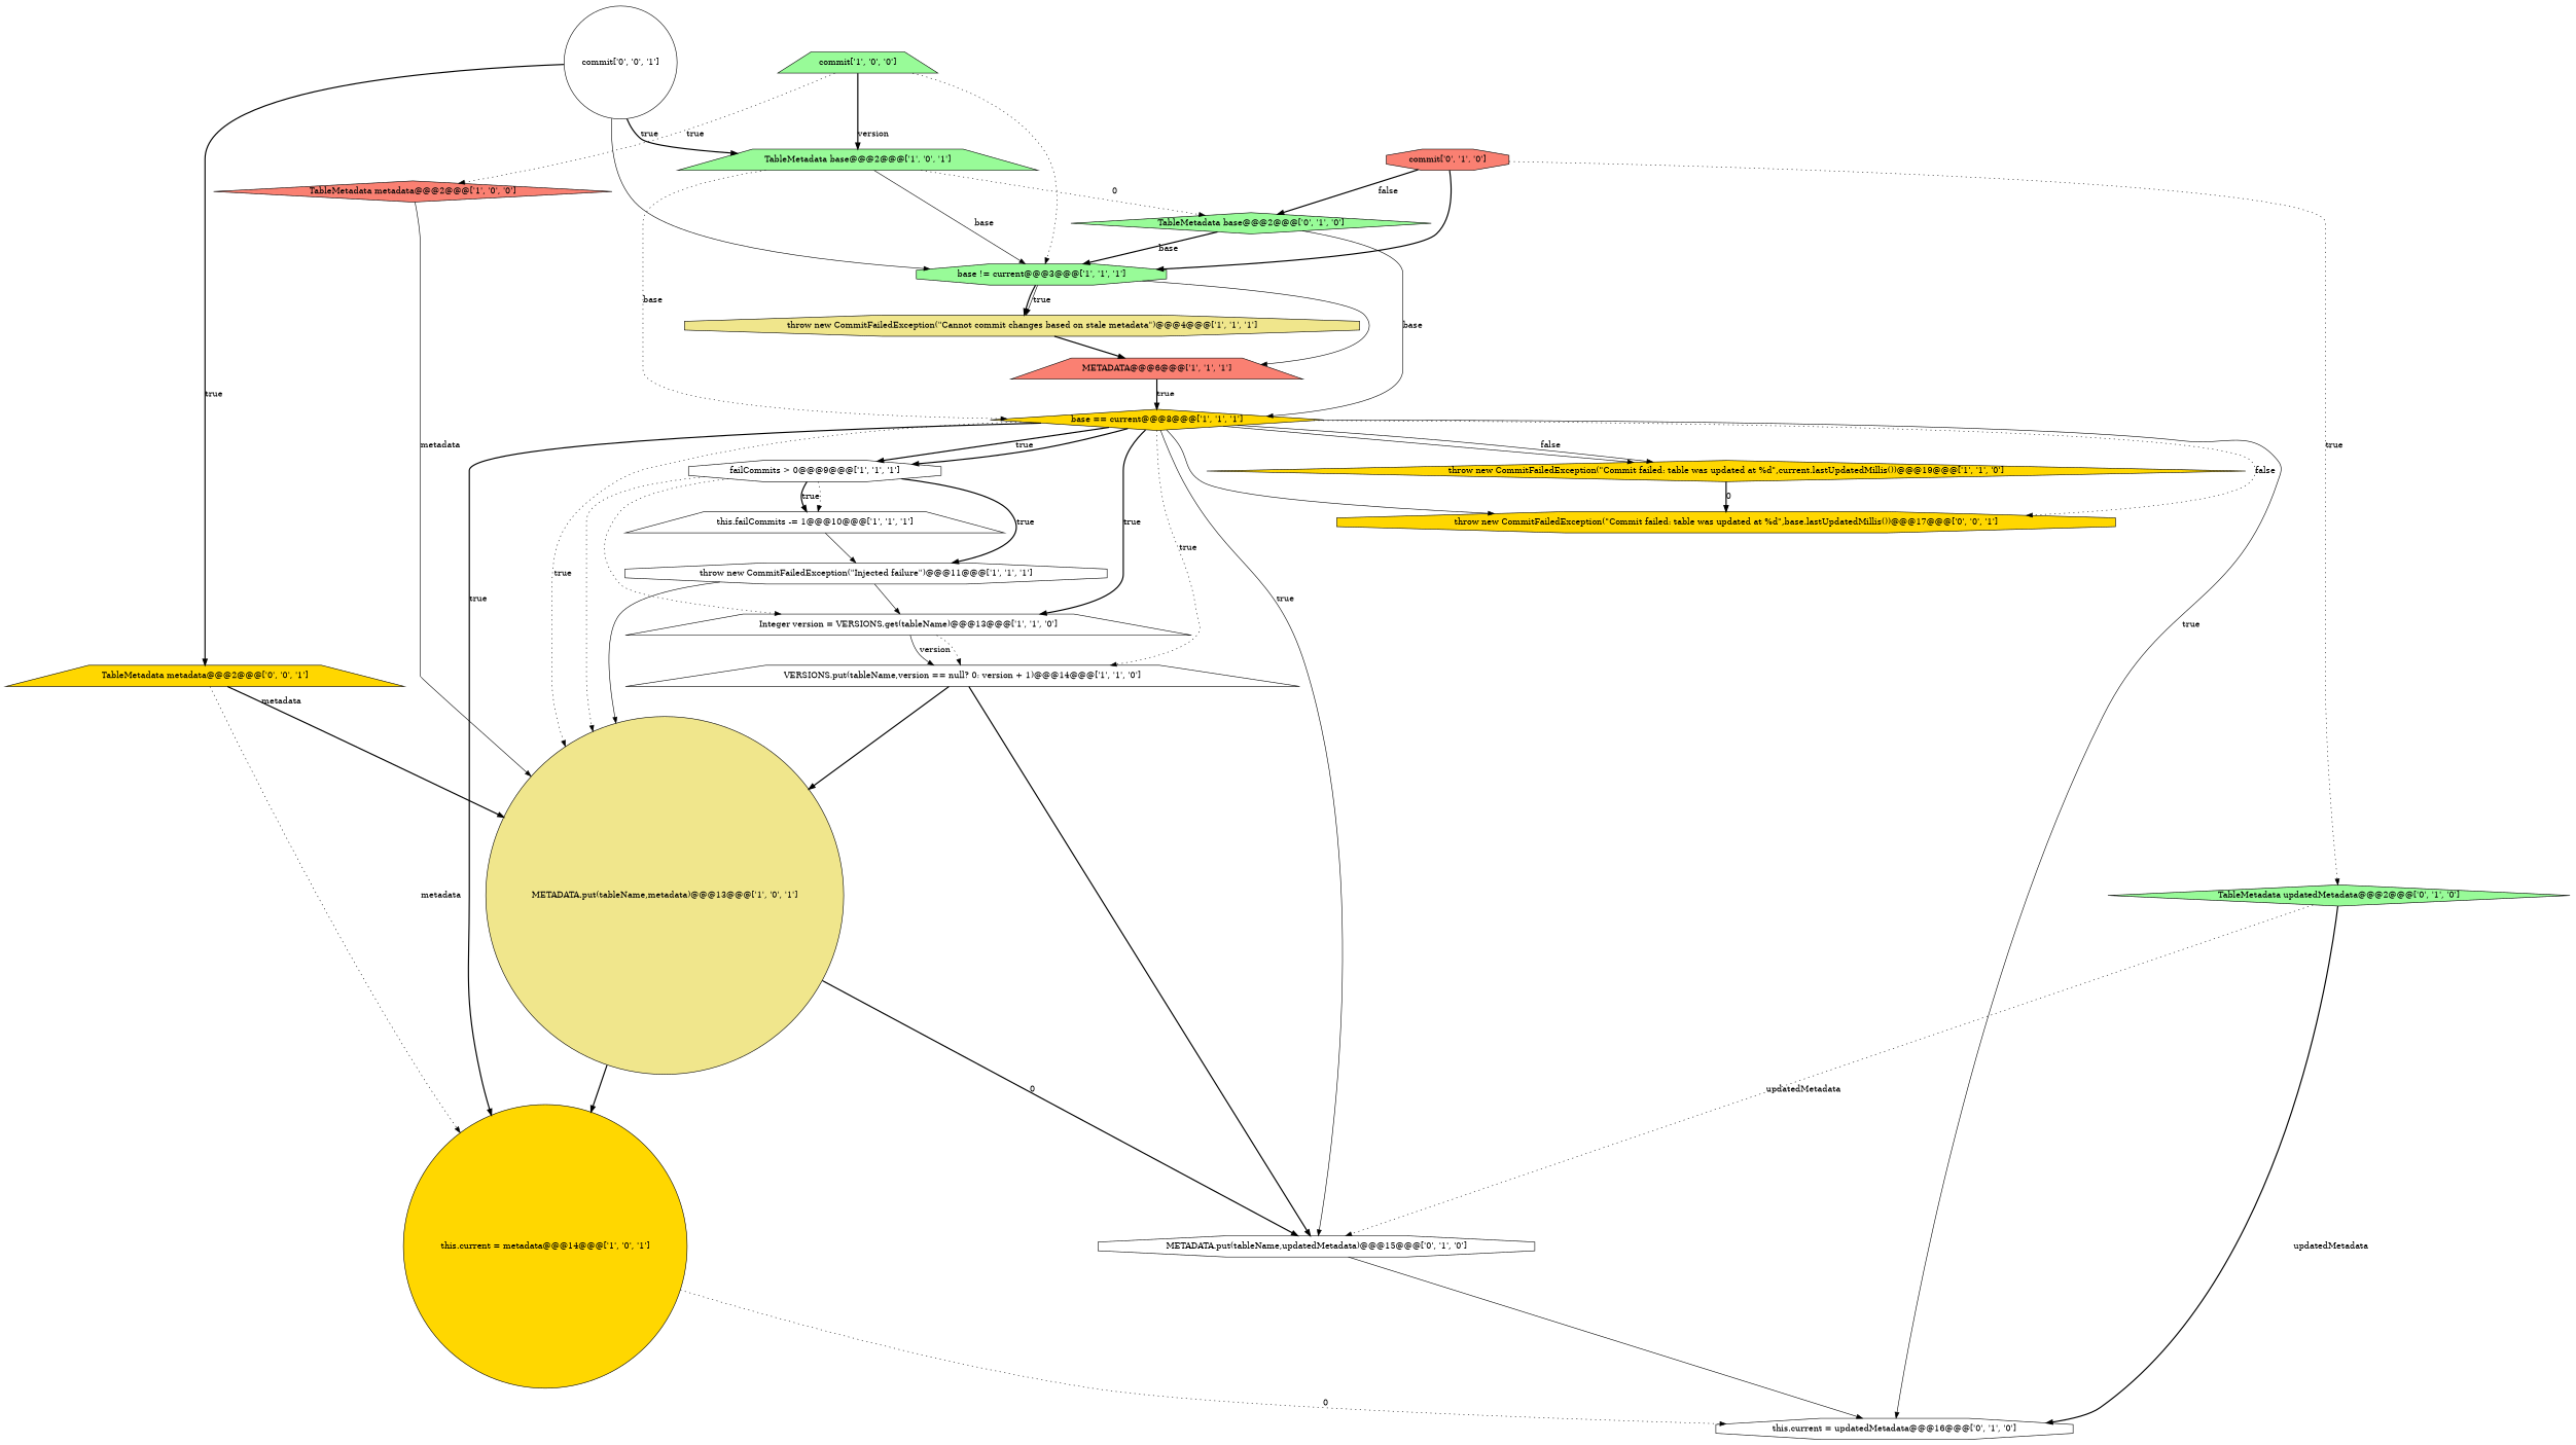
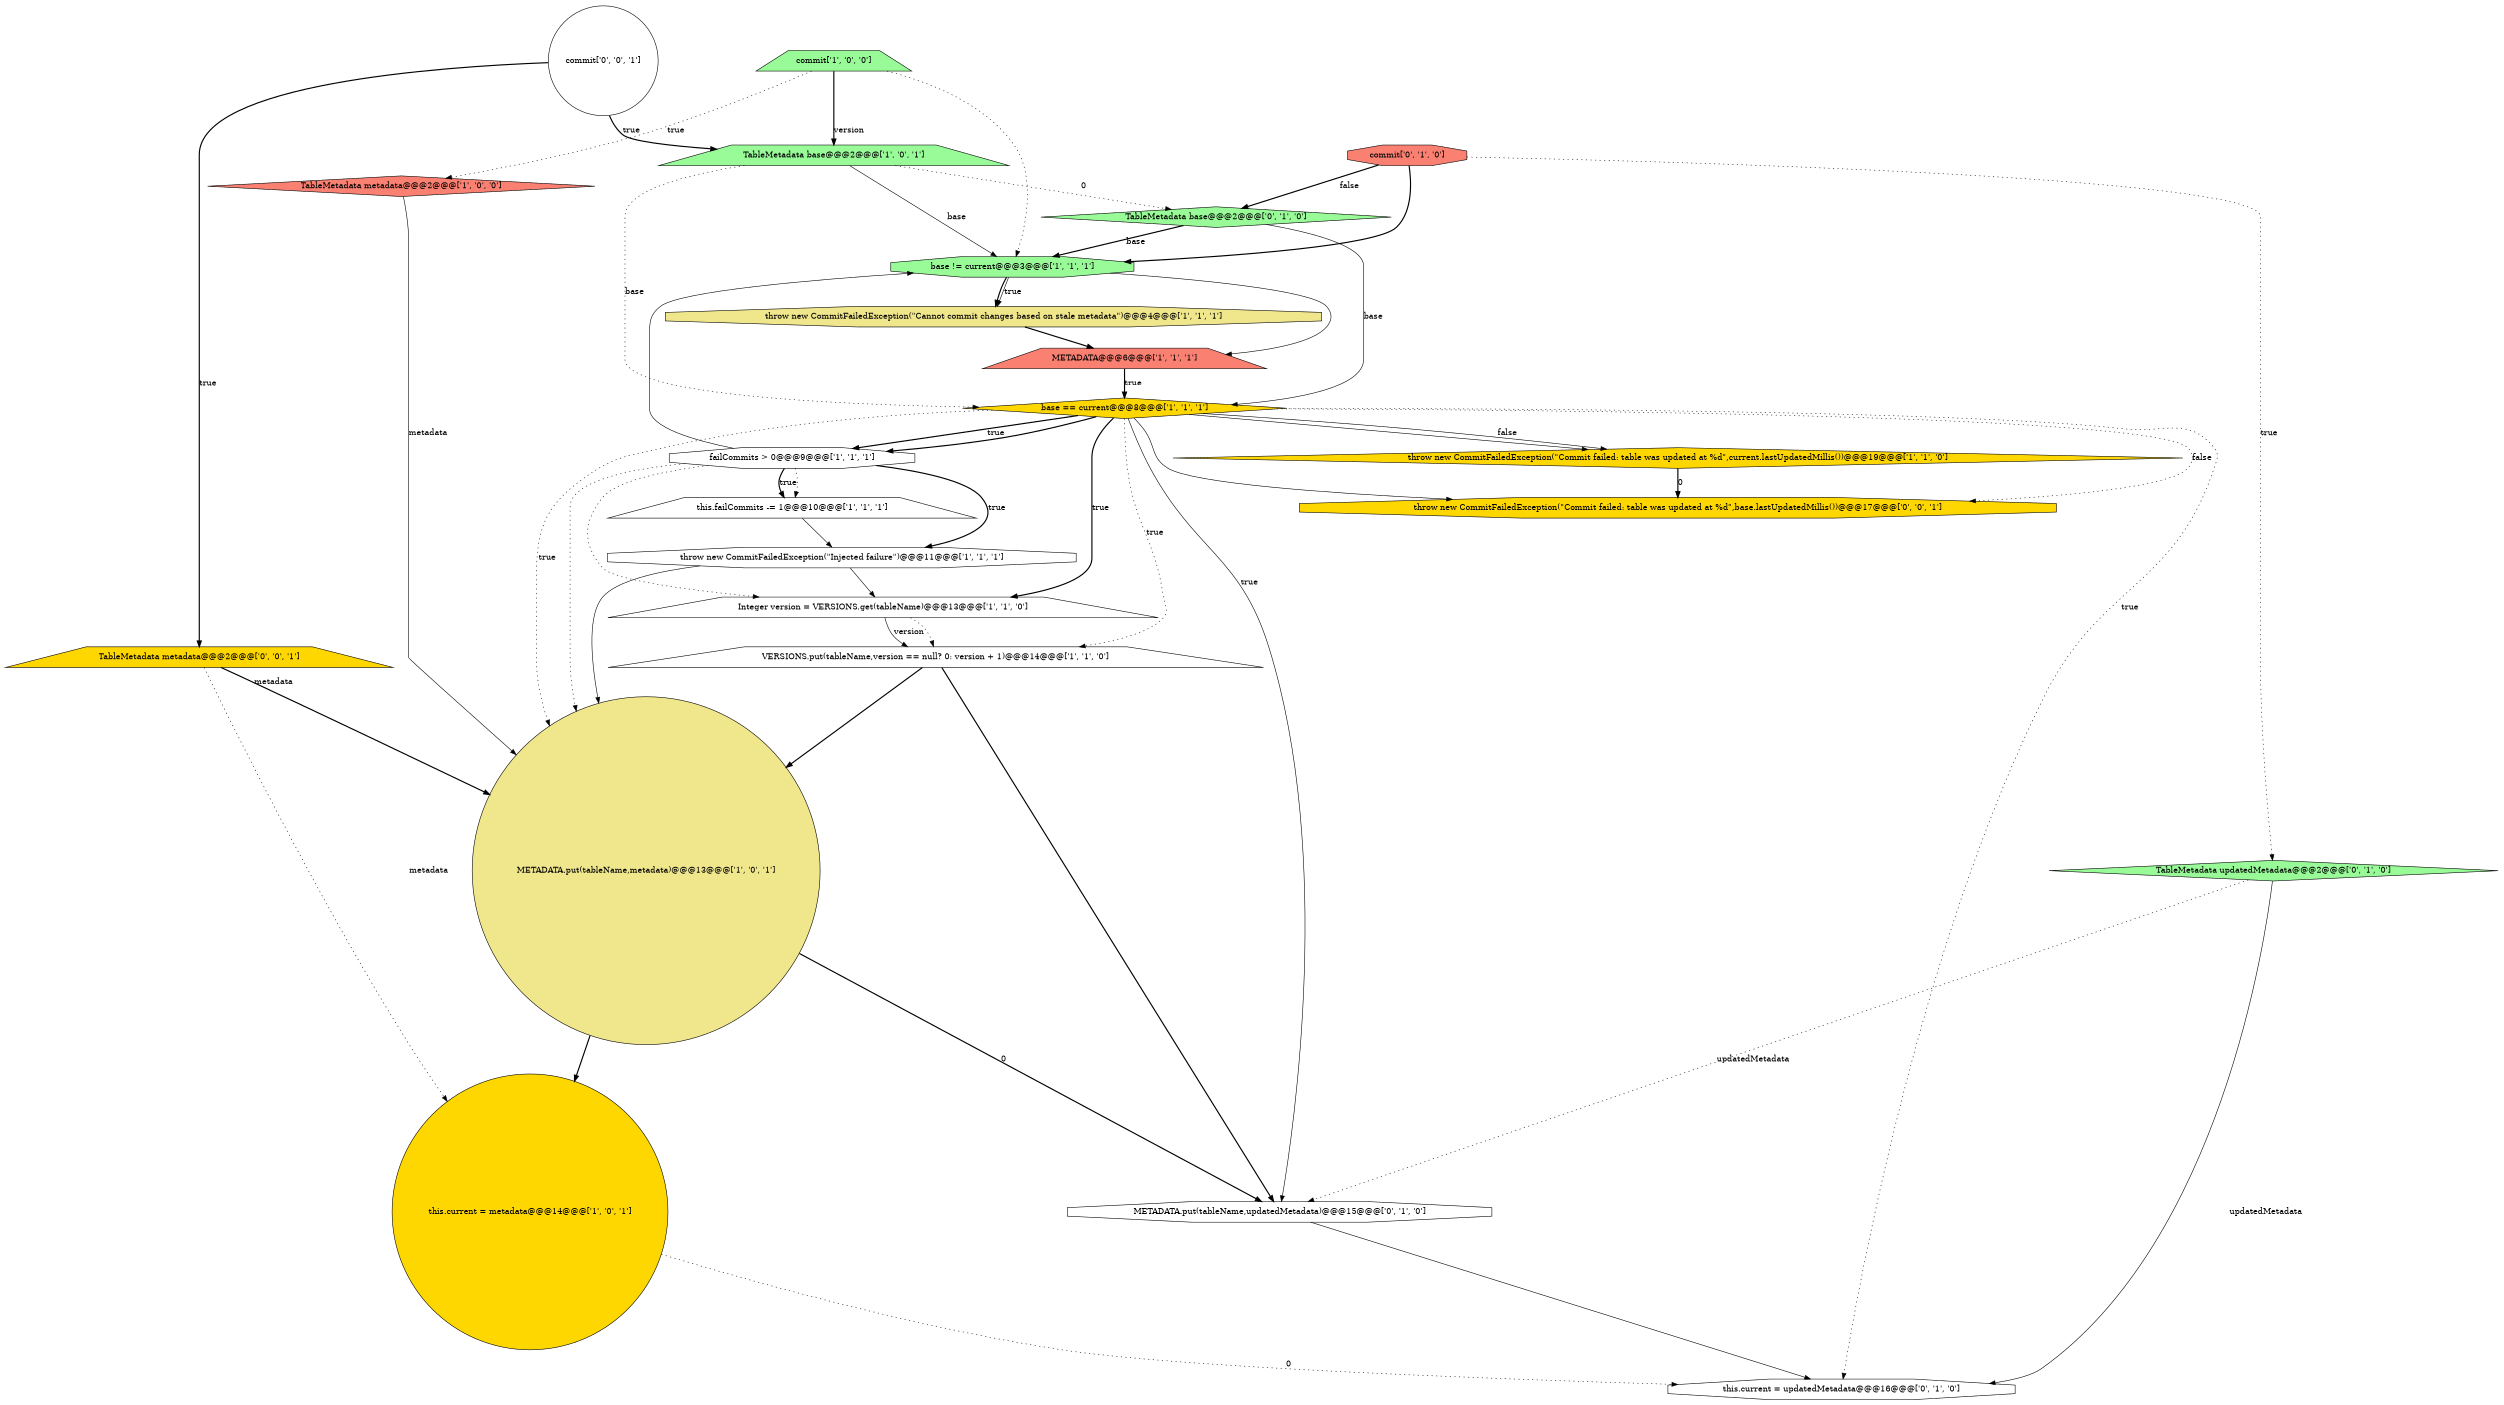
  digraph {
    node [fillcolor=white shape=octagon style=filled]
    edge [style=bold]
    n1 [fillcolor=palegreen label="base != current@@@3@@@['1', '1', '1']"]
    n2 [fillcolor=khaki label="throw new CommitFailedException(\"Cannot commit changes based on stale metadata\")@@@4@@@['1', '1', '1']"]
    n3 [fillcolor=salmon label="METADATA@@@6@@@['1', '1', '1']" shape=trapezium]
    n4 [fillcolor=gold label="base == current@@@8@@@['1', '1', '1']" shape=diamond]
    n5 [fillcolor=palegreen label="TableMetadata base@@@2@@@['1', '0', '1']" shape=trapezium]
    n6 [fillcolor=palegreen label="TableMetadata base@@@2@@@['0', '1', '0']" shape=diamond]
    n7 [label="Integer version = VERSIONS.get(tableName)@@@13@@@['1', '1', '0']" shape=trapezium]
    n8 [label="VERSIONS.put(tableName,version == null? 0: version + 1)@@@14@@@['1', '1', '0']" shape=trapezium]
    n9 [fillcolor=gold label="this.current = metadata@@@14@@@['1', '0', '1']" shape=circle]
    n10 [fillcolor=khaki label="METADATA.put(tableName,metadata)@@@13@@@['1', '0', '1']" shape=circle]
    n11 [label="this.current = updatedMetadata@@@16@@@['0', '1', '0']"]
    n12 [fillcolor=gold label="throw new CommitFailedException(\"Commit failed: table was updated at %d\",base.lastUpdatedMillis())@@@17@@@['0', '0', '1']"]
    n13 [fillcolor=gold label="throw new CommitFailedException(\"Commit failed: table was updated at %d\",current.lastUpdatedMillis())@@@19@@@['1', '1', '0']" shape=diamond]
    n14 [label="METADATA.put(tableName,updatedMetadata)@@@15@@@['0', '1', '0']"]
    n15 [label="failCommits > 0@@@9@@@['1', '1', '1']"]
    n16 [fillcolor=salmon label="commit['0', '1', '0']"]
    n17 [fillcolor=palegreen label="TableMetadata updatedMetadata@@@2@@@['0', '1', '0']" shape=diamond]
    n18 [label="this.failCommits -= 1@@@10@@@['1', '1', '1']" shape=trapezium]
    n19 [label="throw new CommitFailedException(\"Injected failure\")@@@11@@@['1', '1', '1']"]
    n20 [label="commit['0', '0', '1']" shape=circle]
    n21 [fillcolor=gold label="TableMetadata metadata@@@2@@@['0', '0', '1']" shape=trapezium]
    n22 [fillcolor=palegreen label="commit['1', '0', '0']" shape=trapezium]
    n23 [fillcolor=salmon label="TableMetadata metadata@@@2@@@['1', '0', '0']" shape=diamond]
    n1 -> n2 [label=true style=solid]
    n1 -> n2
    n1 -> n3 [style=solid]
    n2 -> n3
    n3 -> n4 [label=true]
    n4 -> n7 [label=true]
    n4 -> n8 [label=true style=dotted]
-   n4 -> n9 [label=true]
    n4 -> n10 [label=true style=dotted]
-   n4 -> n11 [label=true style=solid]
+   n4 -> n11 [label=true style=dotted]
    n4 -> n12 [style=solid]
    n4 -> n12 [label=false style=dotted]
    n4 -> n13 [style=solid]
    n4 -> n13 [label=false style=solid]
    n4 -> n14 [label=true style=solid]
    n4 -> n15 [label=true]
    n4 -> n15
    n5 -> n1 [label=base style=solid]
    n5 -> n4 [label=base style=dotted]
    n5 -> n6 [label=0 style=dotted]
    n6 -> n1 [label=base]
    n6 -> n4 [label=base style=solid]
    n7 -> n8 [label=version style=solid]
    n7 -> n8 [style=dotted]
    n8 -> n10
    n8 -> n14
    n9 -> n11 [label=0 style=dotted]
    n10 -> n9
    n10 -> n14 [label=0]
    n13 -> n12 [label=0]
    n14 -> n11 [style=solid]
    n15 -> n7 [style=dotted]
    n15 -> n10 [style=dotted]
    n15 -> n18 [label=true]
    n15 -> n18 [style=dotted]
    n15 -> n19 [label=true]
    n16 -> n1
    n16 -> n6 [label=false]
    n16 -> n17 [label=true style=dotted]
-   n17 -> n11 [label=updatedMetadata]
+   n17 -> n11 [label=updatedMetadata style=solid]
    n17 -> n14 [label=updatedMetadata style=dotted]
    n18 -> n19 [style=solid]
    n19 -> n7 [style=solid]
    n19 -> n10 [style=solid]
-   n20 -> n1 [style=solid]
+   n15 -> n1 [style=solid]
    n20 -> n5 [label=true]
    n20 -> n21 [label=true]
    n21 -> n9 [label=metadata style=dotted]
    n21 -> n10 [label=metadata]
    n22 -> n1 [style=dotted]
    n22 -> n5 [label=version]
    n22 -> n23 [label=true style=dotted]
    n23 -> n10 [label=metadata style=solid]
  }
